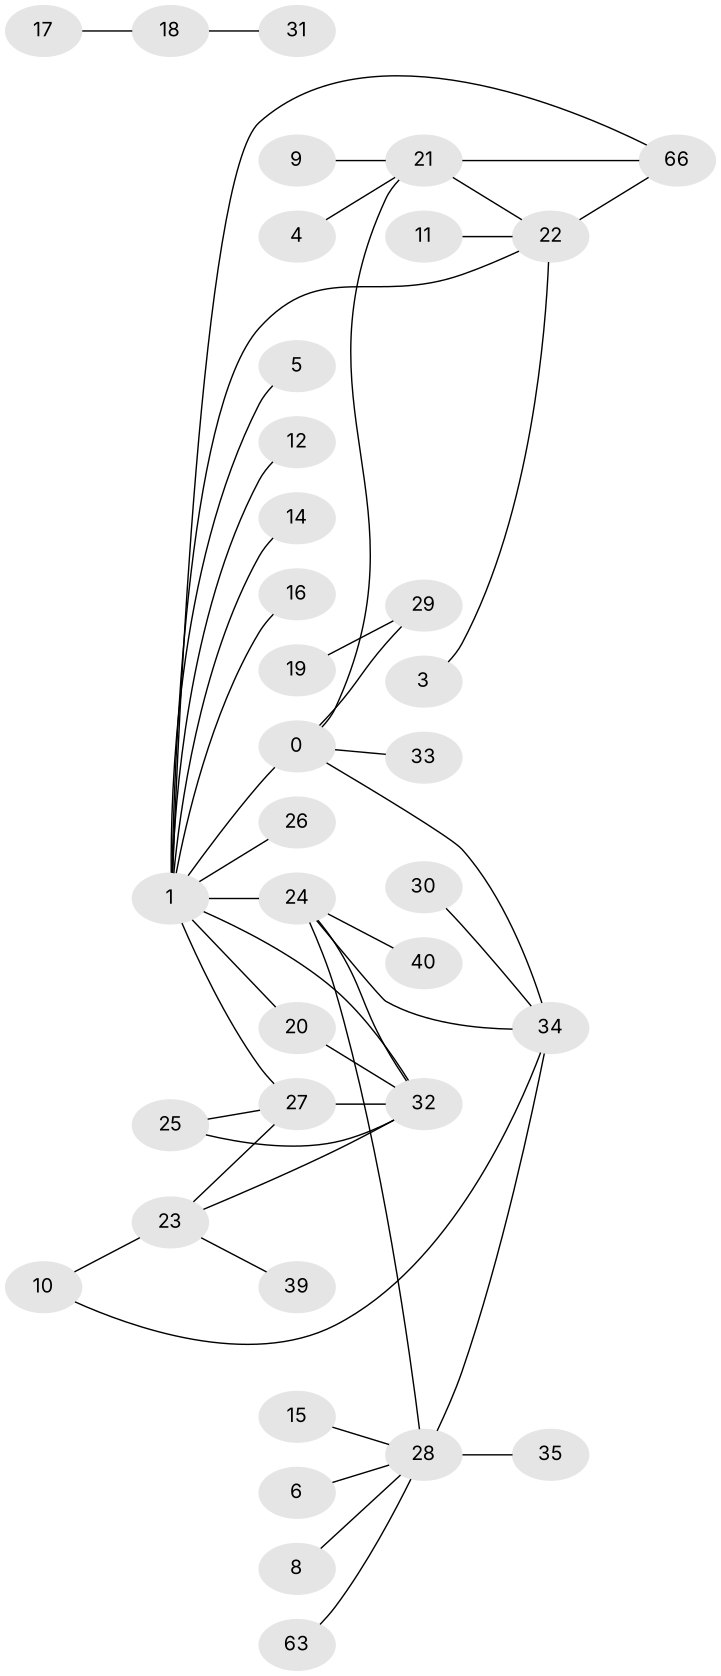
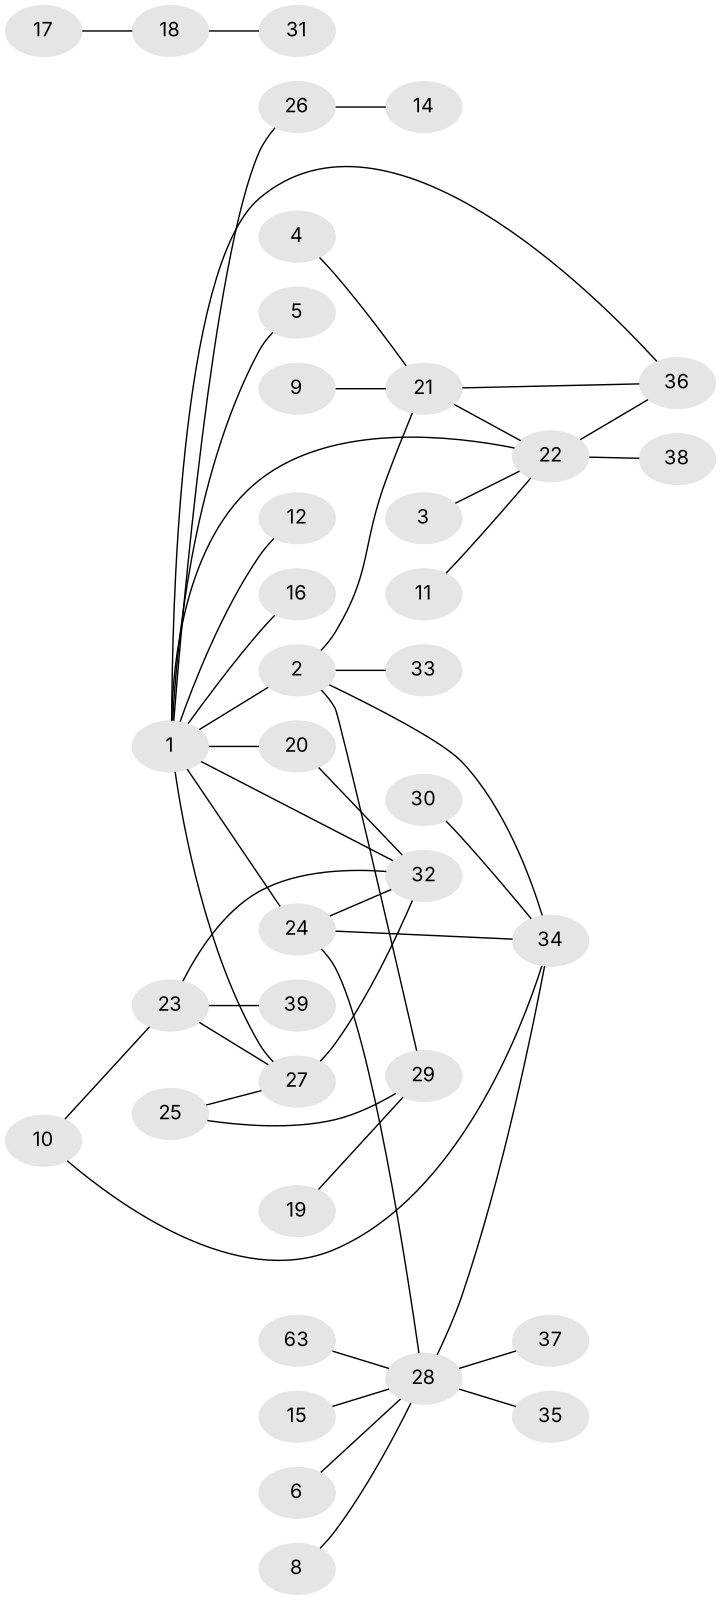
  graph {
    fontname=Inter
    rankdir=LR
    node [color=gray90 fontname=Inter style=filled]
    edge [fontname=Inter weight=1.0]
    1
-   2 [label=0]
+   2
    5
    12
    14
    16
    20
    22
    24
    26
    27
    32
-   36 [label=66]
+   36
    21
    34
    29
    33
+   38
    28
-   40
    35
+   37
    3
    4
    6
    8
    9
    10
    23
    39
    11
    n32 [label=63]
    15
    17
    18
    31
    19
    25
    30
    1 -- 2
    1 -- 5
    1 -- 12
-   1 -- 14
+   26 -- 14
    1 -- 16
    1 -- 20 [weight=2.0]
    1 -- 22
    1 -- 24 [weight=3.0]
    1 -- 26
    1 -- 27 [weight=2.0]
    1 -- 32 [weight=2.0]
    1 -- 36
    2 -- 21
    2 -- 34
    2 -- 29 [weight=2.0]
    2 -- 33
    20 -- 32
    22 -- 36
+   22 -- 38
    24 -- 32
    24 -- 34
    24 -- 28
-   24 -- 40
    27 -- 32 [weight=2.0]
    21 -- 22
    21 -- 36
    28 -- 34
    28 -- 35
+   28 -- 37
    3 -- 22
    4 -- 21
    6 -- 28
    8 -- 28
    9 -- 21
    10 -- 34
    10 -- 23
    23 -- 27
    23 -- 32 [weight=2.0]
    23 -- 39
    11 -- 22
    n32 -- 28
    15 -- 28
    17 -- 18
    18 -- 31
    19 -- 29
    25 -- 27
-   25 -- 32
+   25 -- 29
    30 -- 34
  }
